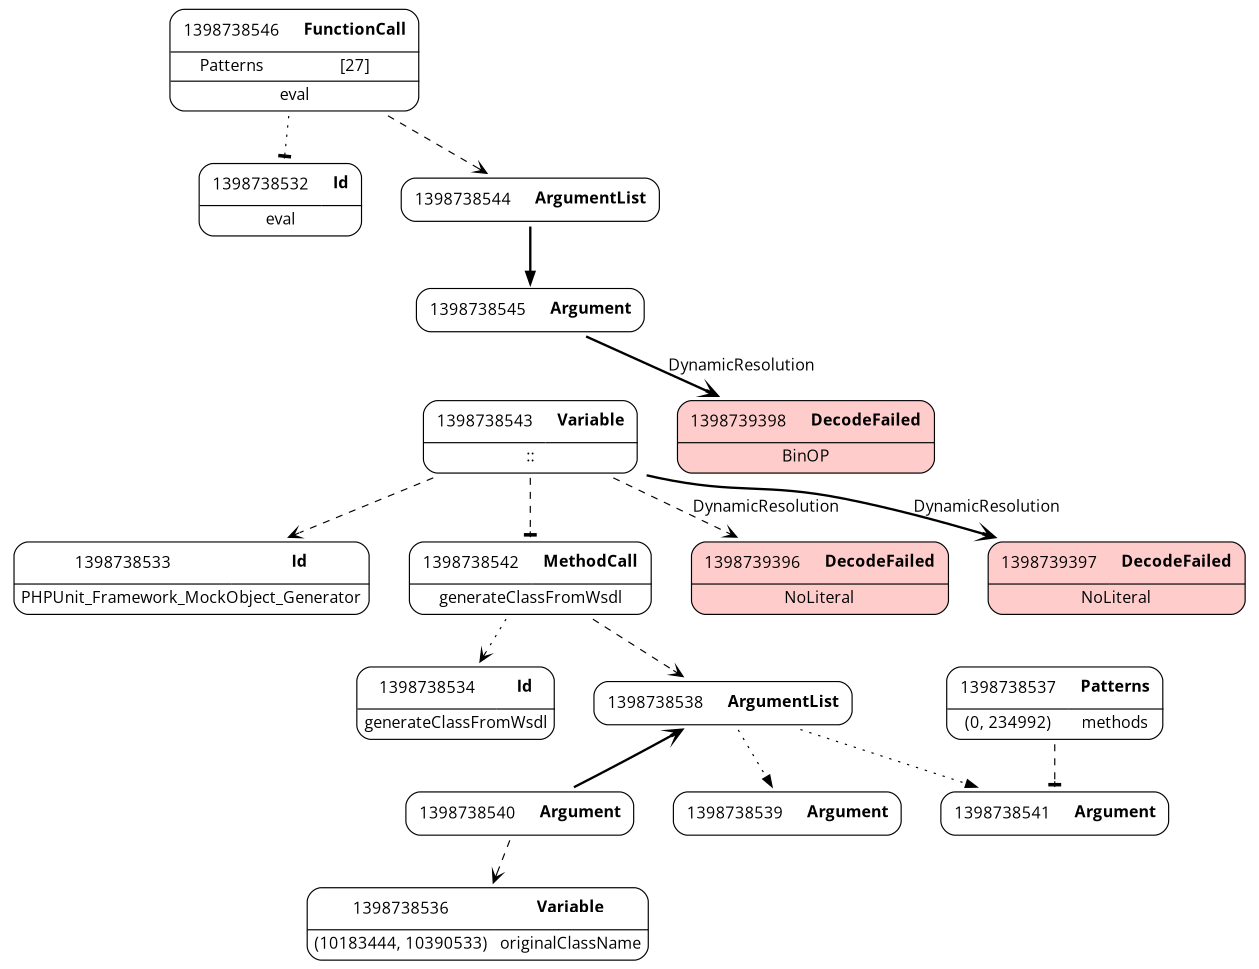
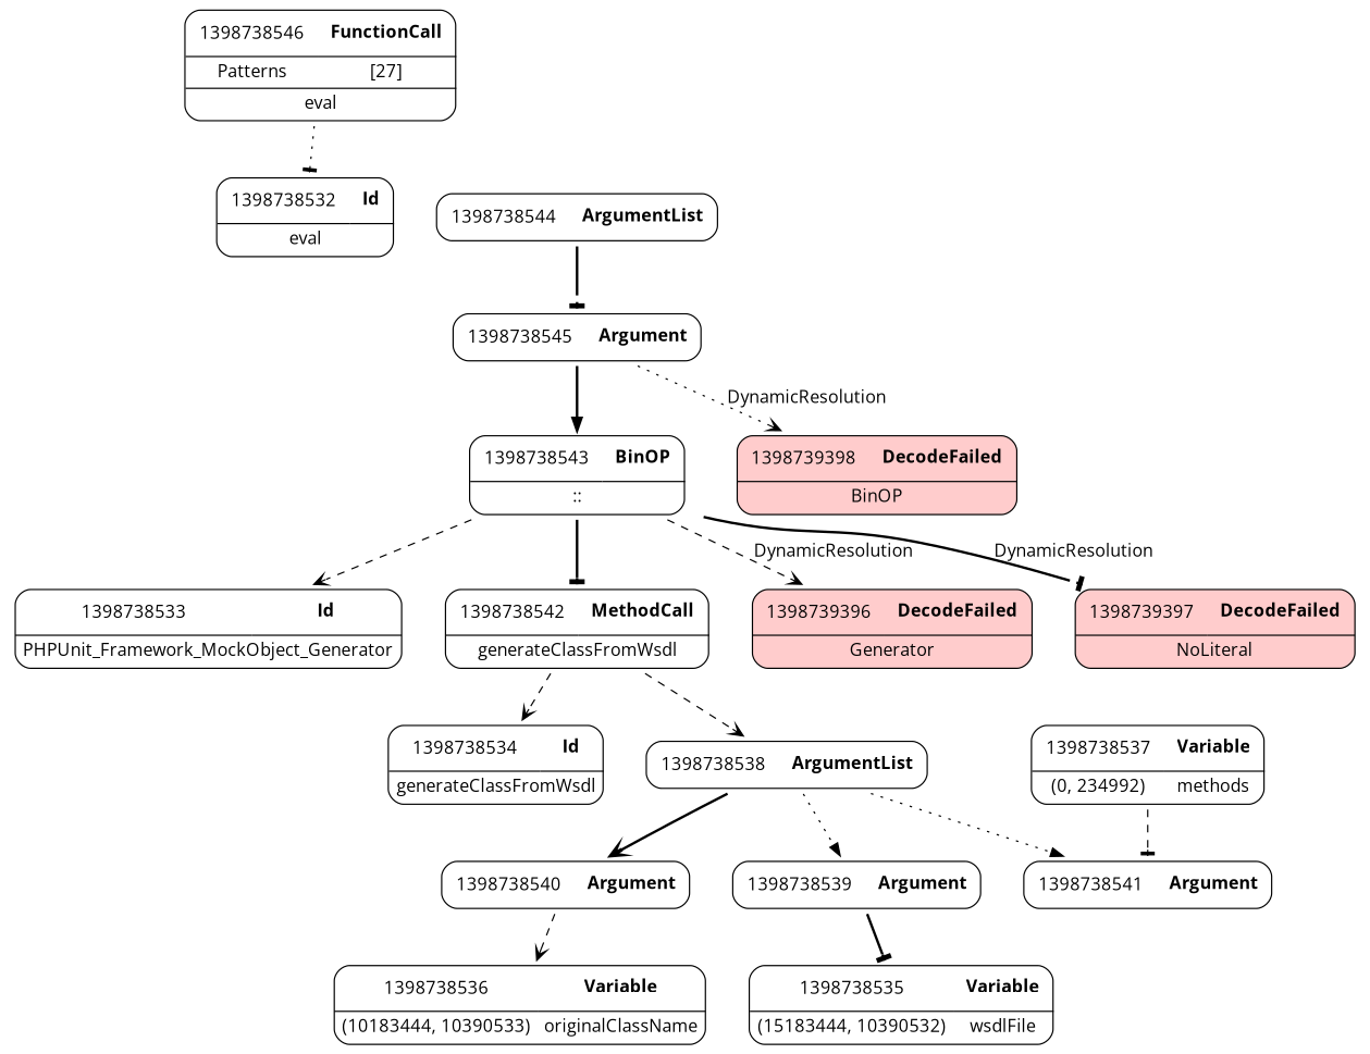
  digraph {
    fontname="Open Sans"
    node [fontname="Open Sans" shape=none]
    edge [arrowhead=vee fontname="Open Sans" style=bold weight=2]
    n1 [label=<<TABLE border='1' cellspacing='0' cellpadding='10' style='rounded' ><TR><TD border='0'>1398738546</TD><TD border='0'><B>FunctionCall</B></TD></TR><HR/><TR><TD border='0' cellpadding='5'>Patterns</TD><TD border='0' cellpadding='5'>[27]</TD></TR><HR/><TR><TD border='0' cellpadding='5' colspan='2'>eval</TD></TR></TABLE>>]
    n2 [label=<<TABLE border='1' cellspacing='0' cellpadding='10' style='rounded' ><TR><TD border='0'>1398738532</TD><TD border='0'><B>Id</B></TD></TR><HR/><TR><TD border='0' cellpadding='5' colspan='2'>eval</TD></TR></TABLE>>]
    n3 [label=<<TABLE border='1' cellspacing='0' cellpadding='10' style='rounded' ><TR><TD border='0'>1398738544</TD><TD border='0'><B>ArgumentList</B></TD></TR></TABLE>>]
    n4 [label=<<TABLE border='1' cellspacing='0' cellpadding='10' style='rounded' ><TR><TD border='0'>1398738545</TD><TD border='0'><B>Argument</B></TD></TR></TABLE>>]
-   n5 [label=<<TABLE border='1' cellspacing='0' cellpadding='10' style='rounded' ><TR><TD border='0'>1398738543</TD><TD border='0'><B>Variable</B></TD></TR><HR/><TR><TD border='0' cellpadding='5' colspan='2'>::</TD></TR></TABLE>>]
+   n5 [label=<<TABLE border='1' cellspacing='0' cellpadding='10' style='rounded' ><TR><TD border='0'>1398738543</TD><TD border='0'><B>BinOP</B></TD></TR><HR/><TR><TD border='0' cellpadding='5' colspan='2'>::</TD></TR></TABLE>>]
    n6 [label=<<TABLE border='1' cellspacing='0' cellpadding='10' style='rounded' bgcolor='#FFCCCC' ><TR><TD border='0'>1398739398</TD><TD border='0'><B>DecodeFailed</B></TD></TR><HR/><TR><TD border='0' cellpadding='5' colspan='2'>BinOP</TD></TR></TABLE>>]
    n7 [label=<<TABLE border='1' cellspacing='0' cellpadding='10' style='rounded' ><TR><TD border='0'>1398738533</TD><TD border='0'><B>Id</B></TD></TR><HR/><TR><TD border='0' cellpadding='5' colspan='2'>PHPUnit_Framework_MockObject_Generator</TD></TR></TABLE>>]
    n8 [label=<<TABLE border='1' cellspacing='0' cellpadding='10' style='rounded' ><TR><TD border='0'>1398738542</TD><TD border='0'><B>MethodCall</B></TD></TR><HR/><TR><TD border='0' cellpadding='5' colspan='2'>generateClassFromWsdl</TD></TR></TABLE>>]
-   n9 [label=<<TABLE border='1' cellspacing='0' cellpadding='10' style='rounded' bgcolor='#FFCCCC' ><TR><TD border='0'>1398739396</TD><TD border='0'><B>DecodeFailed</B></TD></TR><HR/><TR><TD border='0' cellpadding='5' colspan='2'>NoLiteral</TD></TR></TABLE>>]
+   n9 [label=<<TABLE border='1' cellspacing='0' cellpadding='10' style='rounded' bgcolor='#FFCCCC' ><TR><TD border='0'>1398739396</TD><TD border='0'><B>DecodeFailed</B></TD></TR><HR/><TR><TD border='0' cellpadding='5' colspan='2'>Generator</TD></TR></TABLE>>]
    n10 [label=<<TABLE border='1' cellspacing='0' cellpadding='10' style='rounded' bgcolor='#FFCCCC' ><TR><TD border='0'>1398739397</TD><TD border='0'><B>DecodeFailed</B></TD></TR><HR/><TR><TD border='0' cellpadding='5' colspan='2'>NoLiteral</TD></TR></TABLE>>]
    n11 [label=<<TABLE border='1' cellspacing='0' cellpadding='10' style='rounded' ><TR><TD border='0'>1398738534</TD><TD border='0'><B>Id</B></TD></TR><HR/><TR><TD border='0' cellpadding='5' colspan='2'>generateClassFromWsdl</TD></TR></TABLE>>]
    n12 [label=<<TABLE border='1' cellspacing='0' cellpadding='10' style='rounded' ><TR><TD border='0'>1398738538</TD><TD border='0'><B>ArgumentList</B></TD></TR></TABLE>>]
    n13 [label=<<TABLE border='1' cellspacing='0' cellpadding='10' style='rounded' ><TR><TD border='0'>1398738541</TD><TD border='0'><B>Argument</B></TD></TR></TABLE>>]
    n14 [label=<<TABLE border='1' cellspacing='0' cellpadding='10' style='rounded' ><TR><TD border='0'>1398738540</TD><TD border='0'><B>Argument</B></TD></TR></TABLE>>]
    n15 [label=<<TABLE border='1' cellspacing='0' cellpadding='10' style='rounded' ><TR><TD border='0'>1398738539</TD><TD border='0'><B>Argument</B></TD></TR></TABLE>>]
    n16 [label=<<TABLE border='1' cellspacing='0' cellpadding='10' style='rounded' ><TR><TD border='0'>1398738536</TD><TD border='0'><B>Variable</B></TD></TR><HR/><TR><TD border='0' cellpadding='5'>(10183444, 10390533)</TD><TD border='0' cellpadding='5'>originalClassName</TD></TR></TABLE>>]
-   n18 [label=<<TABLE border='1' cellspacing='0' cellpadding='10' style='rounded' ><TR><TD border='0'>1398738537</TD><TD border='0'><B>Patterns</B></TD></TR><HR/><TR><TD border='0' cellpadding='5'>(0, 234992)</TD><TD border='0' cellpadding='5'>methods</TD></TR></TABLE>>]
+   n17 [label=<<TABLE border='1' cellspacing='0' cellpadding='10' style='rounded' ><TR><TD border='0'>1398738535</TD><TD border='0'><B>Variable</B></TD></TR><HR/><TR><TD border='0' cellpadding='5'>(15183444, 10390532)</TD><TD border='0' cellpadding='5'>wsdlFile</TD></TR></TABLE>>]
+   n18 [label=<<TABLE border='1' cellspacing='0' cellpadding='10' style='rounded' ><TR><TD border='0'>1398738537</TD><TD border='0'><B>Variable</B></TD></TR><HR/><TR><TD border='0' cellpadding='5'>(0, 234992)</TD><TD border='0' cellpadding='5'>methods</TD></TR></TABLE>>]
    n1 -> n2 [arrowhead=tee style=dotted]
-   n1 -> n3 [style=dashed]
-   n3 -> n4 [arrowhead=normal]
-   n4 -> n6 [label=DynamicResolution weight=""]
+   n3 -> n4 [arrowhead=tee]
+   n4 -> n5 [arrowhead=normal]
+   n4 -> n6 [label=DynamicResolution style=dotted weight=""]
    n5 -> n7 [style=dashed]
-   n5 -> n8 [arrowhead=tee style=dashed]
+   n5 -> n8 [arrowhead=tee]
    n5 -> n9 [label=DynamicResolution style=dashed weight=""]
-   n5 -> n10 [label=DynamicResolution weight=""]
-   n8 -> n11 [style=dotted]
+   n5 -> n10 [arrowhead=tee label=DynamicResolution weight=""]
+   n8 -> n11 [style=dashed]
    n8 -> n12 [style=dashed]
    n12 -> n13 [arrowhead=normal style=dotted]
-   n14 -> n12
+   n12 -> n14
    n12 -> n15 [arrowhead=normal style=dotted]
    n14 -> n16 [style=dashed]
+   n15 -> n17 [arrowhead=tee]
    n18 -> n13 [arrowhead=tee style=dashed]
  }
